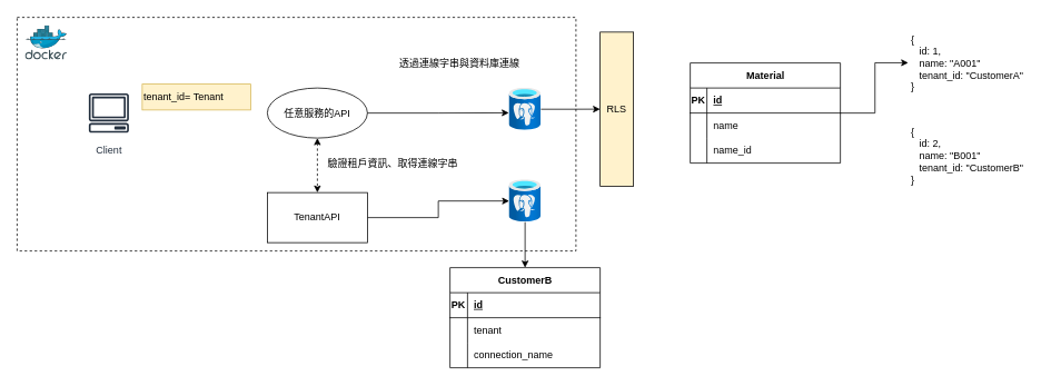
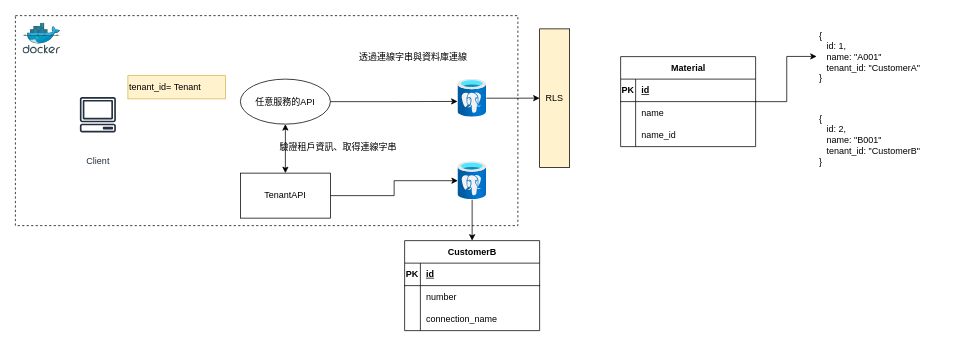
  <mxCell id="0" />
  <mxCell id="1" parent="0" />
  <mxCell id="2" value="" style="rounded=0;whiteSpace=wrap;html=1;dashed=1;movable=1;resizable=1;rotatable=1;deletable=1;editable=1;locked=0;connectable=1;" vertex="1" parent="1"><mxGeometry x="20" y="20" width="670" height="280" as="geometry" /></mxCell>
- <mxCell id="3" style="edgeStyle=orthogonalEdgeStyle;rounded=0;orthogonalLoop=1;jettySize=auto;html=1;entryX=0.5;entryY=0;entryDx=0;entryDy=0;startArrow=classic;startFill=1;dashed=1;" edge="1" parent="1" source="4" target="6"><mxGeometry relative="1" as="geometry" /></mxCell>
+ <mxCell id="3" style="edgeStyle=orthogonalEdgeStyle;rounded=0;orthogonalLoop=1;jettySize=auto;html=1;entryX=0.5;entryY=0;entryDx=0;entryDy=0;startArrow=classic;startFill=1;" edge="1" parent="1" source="4" target="6"><mxGeometry relative="1" as="geometry" /></mxCell>
  <mxCell id="4" value="任意服務的API" style="ellipse;whiteSpace=wrap;html=1;" vertex="1" parent="1"><mxGeometry x="320" y="104.66" width="120" height="60" as="geometry" /></mxCell>
  <mxCell id="5" style="edgeStyle=orthogonalEdgeStyle;rounded=0;orthogonalLoop=1;jettySize=auto;html=1;" edge="1" parent="1" source="6" target="12"><mxGeometry relative="1" as="geometry" /></mxCell>
  <mxCell id="6" value="TenantAPI" style="rounded=0;whiteSpace=wrap;html=1;" vertex="1" parent="1"><mxGeometry x="320" y="230.01" width="120" height="60" as="geometry" /></mxCell>
  <mxCell id="7" value="" style="image;sketch=0;aspect=fixed;html=1;points=[];align=center;fontSize=12;image=img/lib/mscae/Docker.svg;" vertex="1" parent="1"><mxGeometry x="30" y="30" width="50" height="41" as="geometry" /></mxCell>
  <mxCell id="8" style="edgeStyle=orthogonalEdgeStyle;rounded=0;orthogonalLoop=1;jettySize=auto;html=1;entryX=0;entryY=0.5;entryDx=0;entryDy=0;" edge="1" parent="1" source="9" target="39"><mxGeometry relative="1" as="geometry" /></mxCell>
  <mxCell id="9" value="" style="image;aspect=fixed;html=1;points=[];align=center;fontSize=12;image=img/lib/azure2/databases/Azure_Database_PostgreSQL_Server.svg;" vertex="1" parent="1"><mxGeometry x="610" y="104.66" width="38" height="50.67" as="geometry" /></mxCell>
  <mxCell id="10" style="edgeStyle=orthogonalEdgeStyle;rounded=0;orthogonalLoop=1;jettySize=auto;html=1;entryX=-0.011;entryY=0.587;entryDx=0;entryDy=0;entryPerimeter=0;" edge="1" parent="1" source="4" target="9"><mxGeometry relative="1" as="geometry" /></mxCell>
  <mxCell id="11" style="edgeStyle=orthogonalEdgeStyle;rounded=0;orthogonalLoop=1;jettySize=auto;html=1;entryX=0.5;entryY=0;entryDx=0;entryDy=0;" edge="1" parent="1" source="12" target="15"><mxGeometry relative="1" as="geometry" /></mxCell>
  <mxCell id="12" value="" style="image;aspect=fixed;html=1;points=[];align=center;fontSize=12;image=img/lib/azure2/databases/Azure_Database_PostgreSQL_Server.svg;" vertex="1" parent="1"><mxGeometry x="610" y="214.67" width="38" height="50.67" as="geometry" /></mxCell>
- <mxCell id="13" value="Client" style="sketch=0;outlineConnect=0;fontColor=#232F3E;gradientColor=none;strokeColor=#232F3E;fillColor=#ffffff;dashed=0;verticalLabelPosition=bottom;verticalAlign=top;align=center;html=1;fontSize=12;fontStyle=0;aspect=fixed;shape=mxgraph.aws4.resourceIcon;resIcon=mxgraph.aws4.client;" vertex="1" parent="1"><mxGeometry x="100" y="104.66" width="60" height="60" as="geometry" /></mxCell>
+ <mxCell id="13" value="Client" style="sketch=0;outlineConnect=0;fontColor=#232F3E;gradientColor=none;strokeColor=#232F3E;fillColor=#ffffff;dashed=0;verticalLabelPosition=bottom;verticalAlign=top;align=center;html=1;fontSize=12;fontStyle=0;aspect=fixed;shape=mxgraph.aws4.resourceIcon;resIcon=mxgraph.aws4.client;" vertex="1" parent="1"><mxGeometry x="100" y="104.66" width="60" height="95" as="geometry" /></mxCell>
  <mxCell id="14" value="tenant_id=&amp;nbsp;Tenant" style="rounded=0;whiteSpace=wrap;html=1;fillColor=#fff2cc;strokeColor=#d6b656;align=left;" vertex="1" parent="1"><mxGeometry x="170" y="100" width="130" height="31" as="geometry" /></mxCell>
  <mxCell id="15" value="CustomerB" style="shape=table;startSize=30;container=1;collapsible=1;childLayout=tableLayout;fixedRows=1;rowLines=0;fontStyle=1;align=center;resizeLast=1;html=1;" vertex="1" parent="1"><mxGeometry x="539" y="320" width="180" height="120" as="geometry" /></mxCell>
  <mxCell id="16" value="" style="shape=tableRow;horizontal=0;startSize=0;swimlaneHead=0;swimlaneBody=0;fillColor=none;collapsible=0;dropTarget=0;points=[[0,0.5],[1,0.5]];portConstraint=eastwest;top=0;left=0;right=0;bottom=1;" vertex="1" parent="15"><mxGeometry y="30" width="180" height="30" as="geometry" /></mxCell>
  <mxCell id="17" value="PK" style="shape=partialRectangle;connectable=0;fillColor=none;top=0;left=0;bottom=0;right=0;fontStyle=1;overflow=hidden;whiteSpace=wrap;html=1;" vertex="1" parent="16"><mxGeometry width="21" height="30" as="geometry"><mxRectangle width="21" height="30" as="alternateBounds" /></mxGeometry></mxCell>
  <mxCell id="18" value="id" style="shape=partialRectangle;connectable=0;fillColor=none;top=0;left=0;bottom=0;right=0;align=left;spacingLeft=6;fontStyle=5;overflow=hidden;whiteSpace=wrap;html=1;" vertex="1" parent="16"><mxGeometry x="21" width="159" height="30" as="geometry"><mxRectangle width="159" height="30" as="alternateBounds" /></mxGeometry></mxCell>
  <mxCell id="19" value="" style="shape=tableRow;horizontal=0;startSize=0;swimlaneHead=0;swimlaneBody=0;fillColor=none;collapsible=0;dropTarget=0;points=[[0,0.5],[1,0.5]];portConstraint=eastwest;top=0;left=0;right=0;bottom=0;" vertex="1" parent="15"><mxGeometry y="60" width="180" height="30" as="geometry" /></mxCell>
  <mxCell id="20" value="" style="shape=partialRectangle;connectable=0;fillColor=none;top=0;left=0;bottom=0;right=0;editable=1;overflow=hidden;whiteSpace=wrap;html=1;" vertex="1" parent="19"><mxGeometry width="21" height="30" as="geometry"><mxRectangle width="21" height="30" as="alternateBounds" /></mxGeometry></mxCell>
- <mxCell id="21" value="tenant" style="shape=partialRectangle;connectable=0;fillColor=none;top=0;left=0;bottom=0;right=0;align=left;spacingLeft=6;overflow=hidden;whiteSpace=wrap;html=1;" vertex="1" parent="19"><mxGeometry x="21" width="159" height="30" as="geometry"><mxRectangle width="159" height="30" as="alternateBounds" /></mxGeometry></mxCell>
+ <mxCell id="21" value="number" style="shape=partialRectangle;connectable=0;fillColor=none;top=0;left=0;bottom=0;right=0;align=left;spacingLeft=6;overflow=hidden;whiteSpace=wrap;html=1;" vertex="1" parent="19"><mxGeometry x="21" width="159" height="30" as="geometry"><mxRectangle width="159" height="30" as="alternateBounds" /></mxGeometry></mxCell>
  <mxCell id="22" value="" style="shape=tableRow;horizontal=0;startSize=0;swimlaneHead=0;swimlaneBody=0;fillColor=none;collapsible=0;dropTarget=0;points=[[0,0.5],[1,0.5]];portConstraint=eastwest;top=0;left=0;right=0;bottom=0;" vertex="1" parent="15"><mxGeometry y="90" width="180" height="30" as="geometry" /></mxCell>
  <mxCell id="23" value="" style="shape=partialRectangle;connectable=0;fillColor=none;top=0;left=0;bottom=0;right=0;editable=1;overflow=hidden;whiteSpace=wrap;html=1;" vertex="1" parent="22"><mxGeometry width="21" height="30" as="geometry"><mxRectangle width="21" height="30" as="alternateBounds" /></mxGeometry></mxCell>
  <mxCell id="24" value="connection_name" style="shape=partialRectangle;connectable=0;fillColor=none;top=0;left=0;bottom=0;right=0;align=left;spacingLeft=6;overflow=hidden;whiteSpace=wrap;html=1;" vertex="1" parent="22"><mxGeometry x="21" width="159" height="30" as="geometry"><mxRectangle width="159" height="30" as="alternateBounds" /></mxGeometry></mxCell>
- <mxCell id="25" value="驗證租戶資訊、取得連線字串" style="text;html=1;align=center;verticalAlign=middle;resizable=0;points=[];autosize=1;strokeColor=none;fillColor=none;" vertex="1" parent="1"><mxGeometry x="380" y="180.01" width="180" height="30" as="geometry" /></mxCell>
+ <mxCell id="25" value="驗證租戶資訊、取得連線字串" style="text;html=1;align=center;verticalAlign=middle;resizable=0;points=[];autosize=1;strokeColor=none;fillColor=none;" vertex="1" parent="1"><mxGeometry x="360" y="180.01" width="180" height="30" as="geometry" /></mxCell>
  <mxCell id="26" value="&lt;font style=&quot;font-size: 12px;&quot;&gt;透過連線字串與資料庫連線&lt;br&gt;&lt;/font&gt;" style="text;html=1;align=center;verticalAlign=middle;resizable=0;points=[];autosize=1;strokeColor=none;fillColor=none;" vertex="1" parent="1"><mxGeometry x="465" y="59.66" width="170" height="30" as="geometry" /></mxCell>
  <mxCell id="27" value="Material" style="shape=table;startSize=30;container=1;collapsible=1;childLayout=tableLayout;fixedRows=1;rowLines=0;fontStyle=1;align=center;resizeLast=1;html=1;" vertex="1" parent="1"><mxGeometry x="827" y="74.66" width="180" height="120" as="geometry" /></mxCell>
  <mxCell id="28" value="" style="shape=tableRow;horizontal=0;startSize=0;swimlaneHead=0;swimlaneBody=0;fillColor=none;collapsible=0;dropTarget=0;points=[[0,0.5],[1,0.5]];portConstraint=eastwest;top=0;left=0;right=0;bottom=1;" vertex="1" parent="27"><mxGeometry y="30" width="180" height="30" as="geometry" /></mxCell>
  <mxCell id="29" value="PK" style="shape=partialRectangle;connectable=0;fillColor=none;top=0;left=0;bottom=0;right=0;fontStyle=1;overflow=hidden;whiteSpace=wrap;html=1;" vertex="1" parent="28"><mxGeometry width="20" height="30" as="geometry"><mxRectangle width="20" height="30" as="alternateBounds" /></mxGeometry></mxCell>
  <mxCell id="30" value="id" style="shape=partialRectangle;connectable=0;fillColor=none;top=0;left=0;bottom=0;right=0;align=left;spacingLeft=6;fontStyle=5;overflow=hidden;whiteSpace=wrap;html=1;" vertex="1" parent="28"><mxGeometry x="20" width="160" height="30" as="geometry"><mxRectangle width="160" height="30" as="alternateBounds" /></mxGeometry></mxCell>
  <mxCell id="31" value="" style="shape=tableRow;horizontal=0;startSize=0;swimlaneHead=0;swimlaneBody=0;fillColor=none;collapsible=0;dropTarget=0;points=[[0,0.5],[1,0.5]];portConstraint=eastwest;top=0;left=0;right=0;bottom=0;" vertex="1" parent="27"><mxGeometry y="60" width="180" height="30" as="geometry" /></mxCell>
  <mxCell id="32" value="" style="shape=partialRectangle;connectable=0;fillColor=none;top=0;left=0;bottom=0;right=0;editable=1;overflow=hidden;whiteSpace=wrap;html=1;" vertex="1" parent="31"><mxGeometry width="20" height="30" as="geometry"><mxRectangle width="20" height="30" as="alternateBounds" /></mxGeometry></mxCell>
  <mxCell id="33" value="name" style="shape=partialRectangle;connectable=0;fillColor=none;top=0;left=0;bottom=0;right=0;align=left;spacingLeft=6;overflow=hidden;whiteSpace=wrap;html=1;" vertex="1" parent="31"><mxGeometry x="20" width="160" height="30" as="geometry"><mxRectangle width="160" height="30" as="alternateBounds" /></mxGeometry></mxCell>
  <mxCell id="34" value="" style="shape=tableRow;horizontal=0;startSize=0;swimlaneHead=0;swimlaneBody=0;fillColor=none;collapsible=0;dropTarget=0;points=[[0,0.5],[1,0.5]];portConstraint=eastwest;top=0;left=0;right=0;bottom=0;" vertex="1" parent="27"><mxGeometry y="90" width="180" height="30" as="geometry" /></mxCell>
  <mxCell id="35" value="" style="shape=partialRectangle;connectable=0;fillColor=none;top=0;left=0;bottom=0;right=0;editable=1;overflow=hidden;whiteSpace=wrap;html=1;" vertex="1" parent="34"><mxGeometry width="20" height="30" as="geometry"><mxRectangle width="20" height="30" as="alternateBounds" /></mxGeometry></mxCell>
  <mxCell id="36" value="name_id" style="shape=partialRectangle;connectable=0;fillColor=none;top=0;left=0;bottom=0;right=0;align=left;spacingLeft=6;overflow=hidden;whiteSpace=wrap;html=1;" vertex="1" parent="34"><mxGeometry x="20" width="160" height="30" as="geometry"><mxRectangle width="160" height="30" as="alternateBounds" /></mxGeometry></mxCell>
  <mxCell id="37" value="{&lt;br&gt;&amp;nbsp; &amp;nbsp;id: 1,&lt;br&gt;&amp;nbsp; &amp;nbsp;name: &quot;A001&quot;&lt;br&gt;&amp;nbsp; &amp;nbsp;tenant_id: &quot;CustomerA&quot;&lt;br&gt;}" style="text;html=1;align=left;verticalAlign=middle;resizable=0;points=[];autosize=1;strokeColor=none;fillColor=none;" vertex="1" parent="1"><mxGeometry x="1090" y="29.5" width="160" height="90" as="geometry" /></mxCell>
  <mxCell id="38" value="{&lt;br&gt;&amp;nbsp; &amp;nbsp;id: 2,&lt;br&gt;&amp;nbsp; &amp;nbsp;name: &quot;B001&quot;&lt;br&gt;&amp;nbsp; &amp;nbsp;tenant_id: &quot;CustomerB&quot;&lt;br&gt;}" style="text;html=1;align=left;verticalAlign=middle;resizable=0;points=[];autosize=1;strokeColor=none;fillColor=none;" vertex="1" parent="1"><mxGeometry x="1090" y="140.5" width="160" height="90" as="geometry" /></mxCell>
  <mxCell id="39" value="RLS" style="rounded=0;whiteSpace=wrap;html=1;fillColor=#fff2cc;" vertex="1" parent="1"><mxGeometry x="719" y="37.66" width="40" height="184.67" as="geometry" /></mxCell>
  <mxCell id="40" style="edgeStyle=orthogonalEdgeStyle;rounded=0;orthogonalLoop=1;jettySize=auto;html=1;entryX=-0.01;entryY=0.499;entryDx=0;entryDy=0;entryPerimeter=0;" edge="1" parent="1" source="27" target="37"><mxGeometry relative="1" as="geometry" /></mxCell>
